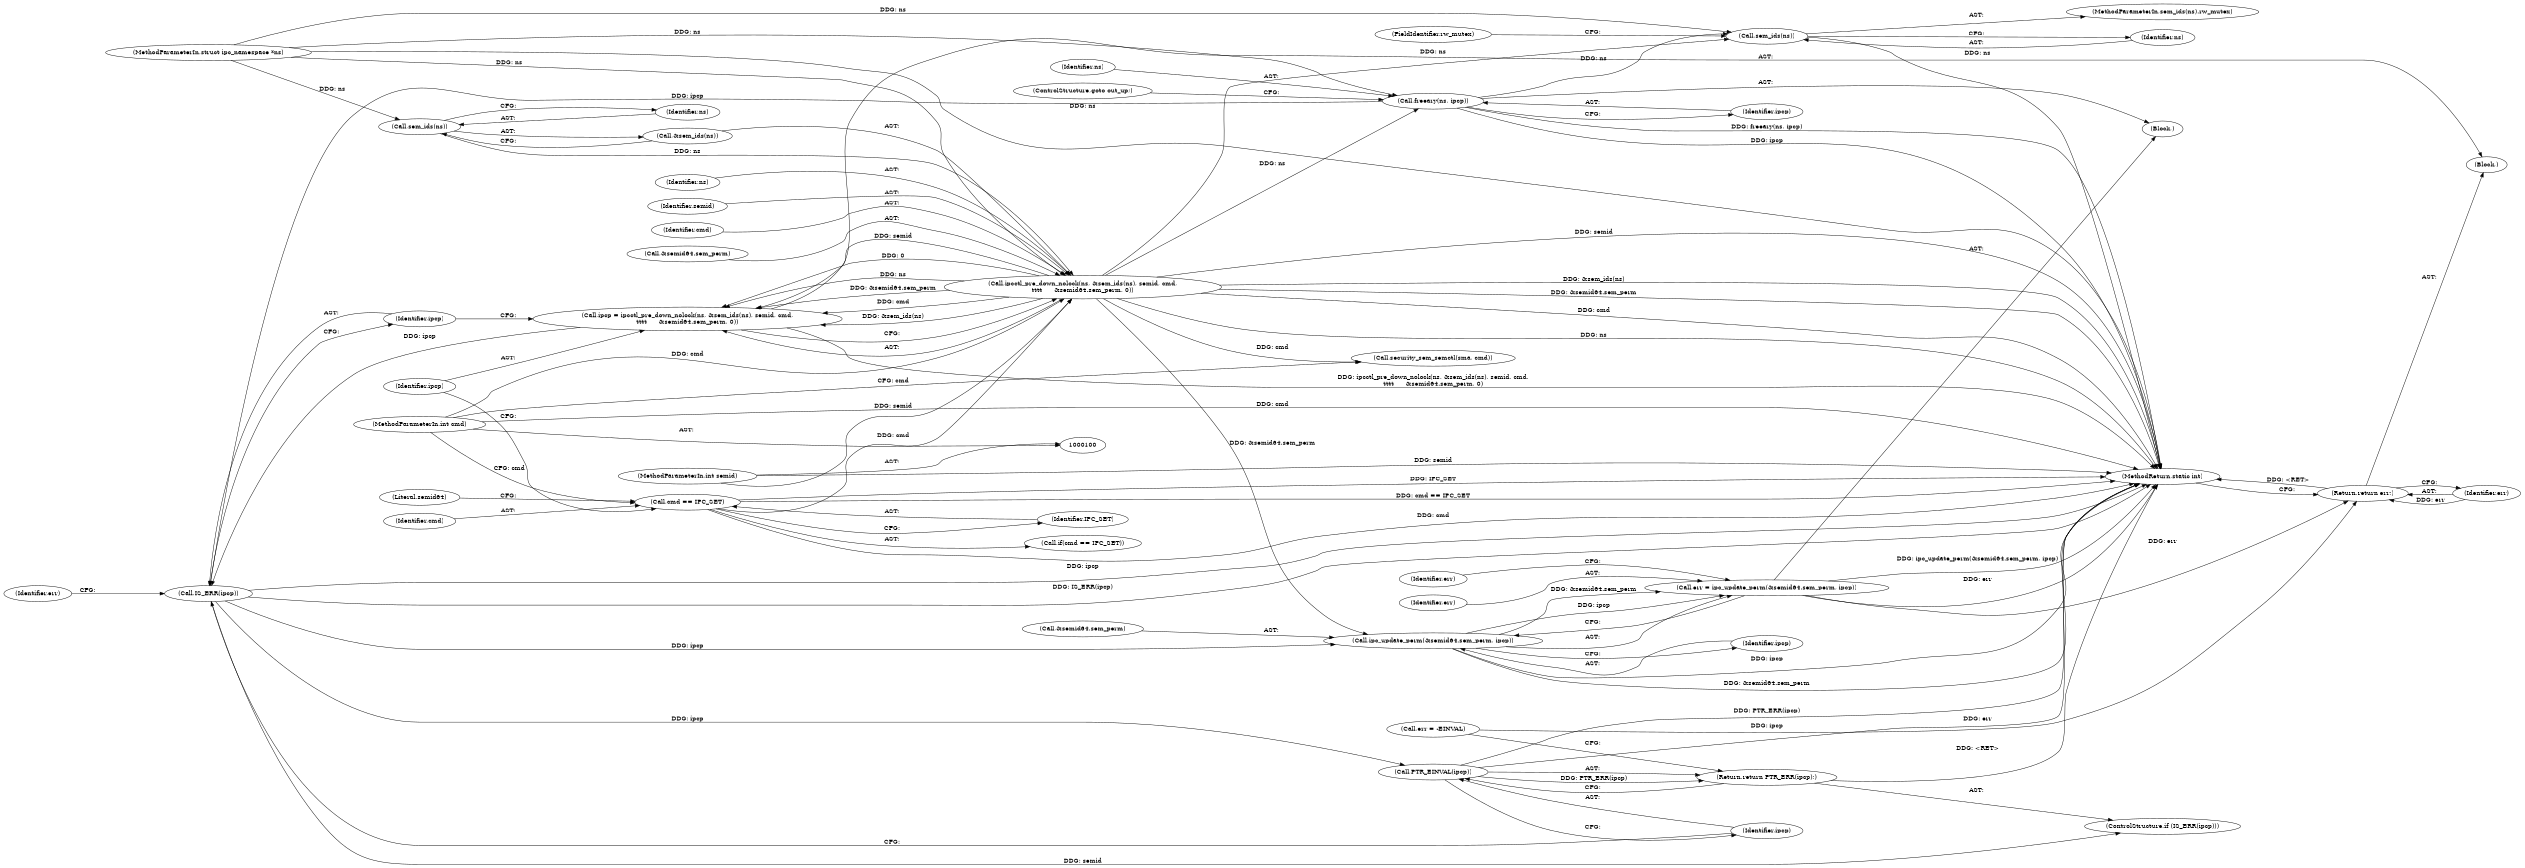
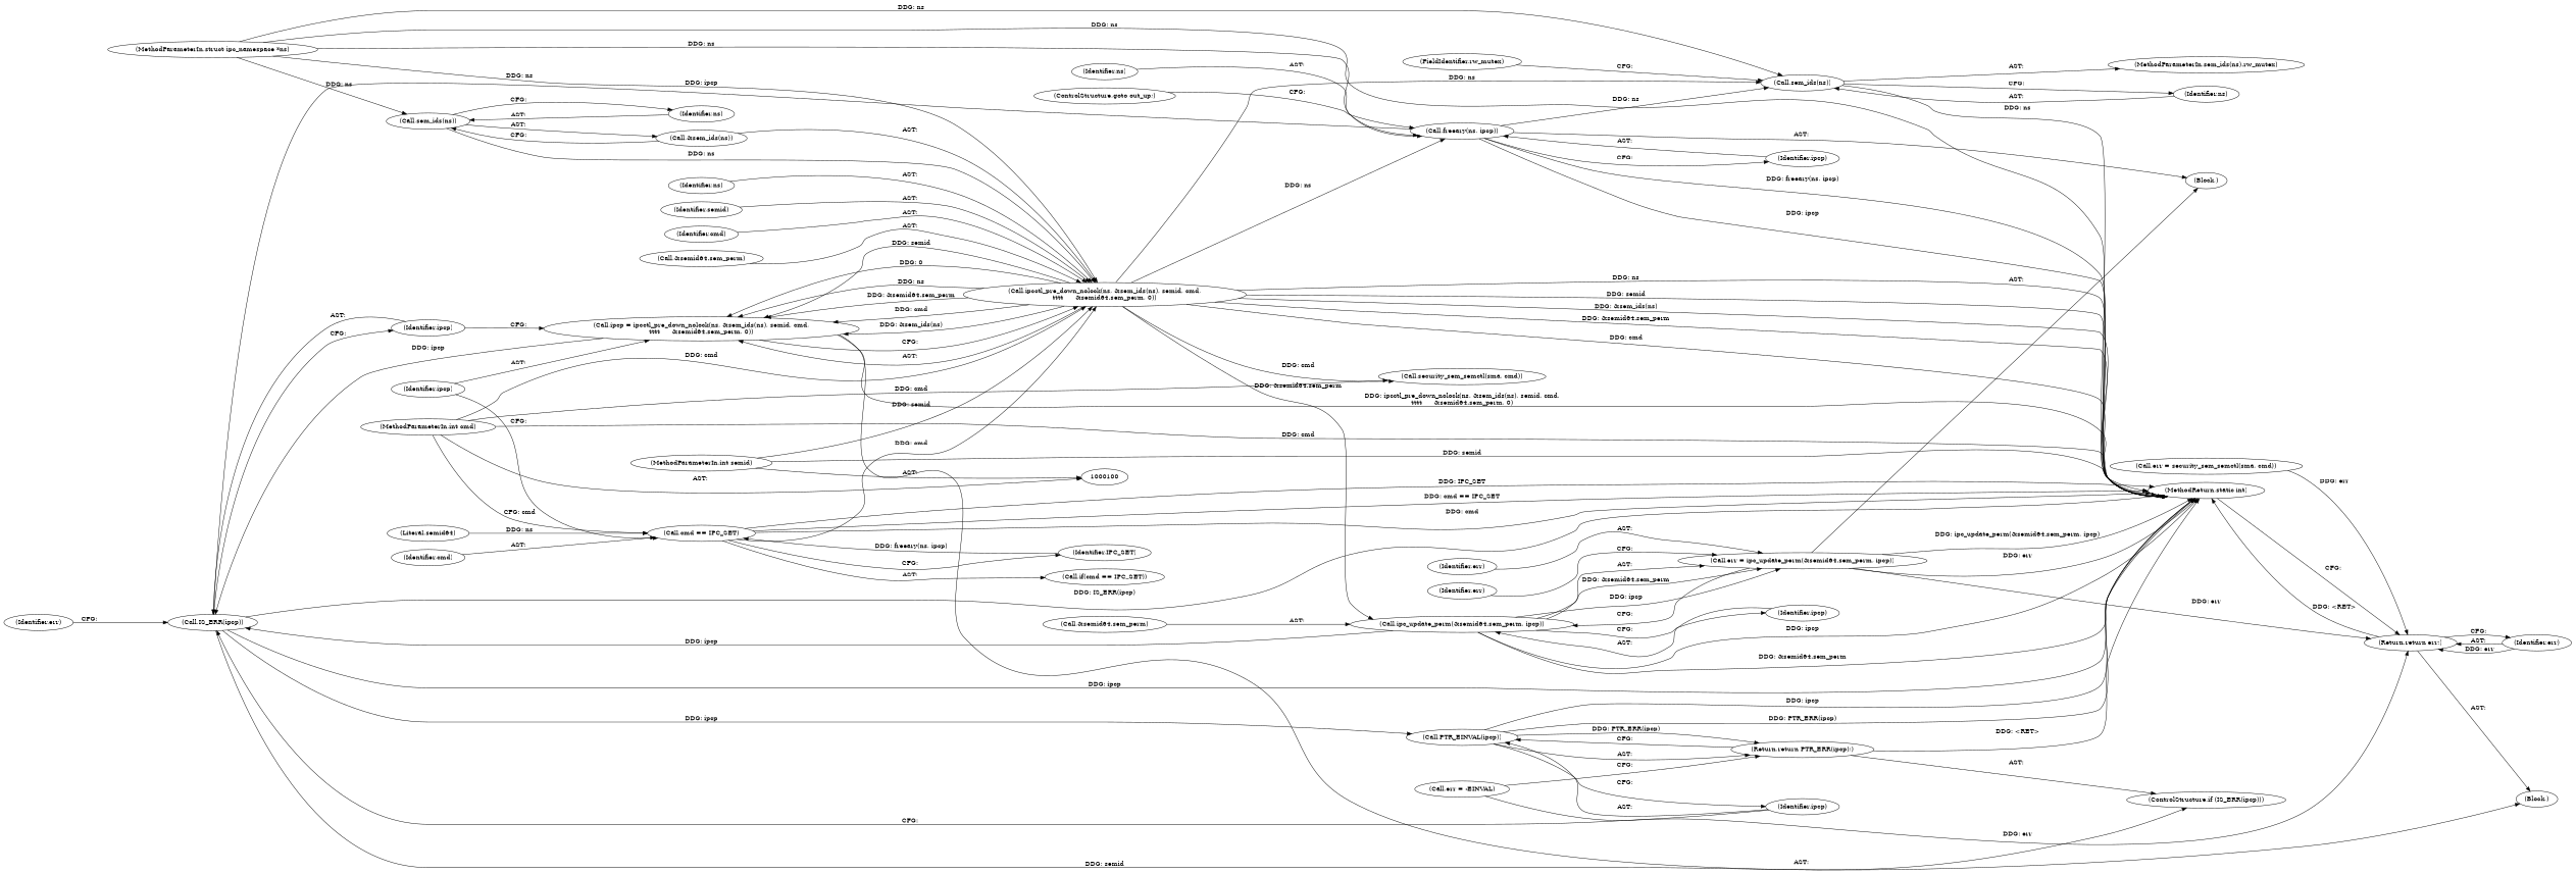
  digraph {
    rankdir=LR
    n1 [label="(Call,IS_ERR(ipcp))"]
    n2 [label="(Call,PTR_EINVAL(ipcp))"]
    n3 [label="(Call,ipc_update_perm(&semid64.sem_perm, ipcp))"]
    n4 [label="(ControlStructure,if (IS_ERR(ipcp)))"]
    n5 [label="(Identifier,ipcp)"]
    n6 [label="(MethodReturn,static int)"]
    n7 [label="(Return,return PTR_ERR(ipcp);)"]
    n8 [label="(Identifier,ipcp)"]
    n9 [label="(Call,freeary(ns, ipcp))"]
    n10 [label="(Call,sem_ids(ns))"]
    n11 [label="(Identifier,ipcp)"]
    n12 [label="(Block,)"]
    n13 [label="(Call,err = ipc_update_perm(&semid64.sem_perm, ipcp))"]
    n14 [label="(Identifier,ipcp)"]
    n15 [label="(Call,ipcp = ipcctl_pre_down_nolock(ns, &sem_ids(ns), semid, cmd,\n\t\t\t\t      &semid64.sem_perm, 0))"]
    n16 [label="(Return,return err;)"]
    n17 [label="(Call,ipcctl_pre_down_nolock(ns, &sem_ids(ns), semid, cmd,\n\t\t\t\t      &semid64.sem_perm, 0))"]
    n18 [label="(Block,)"]
    n19 [label="(Call,security_sem_semctl(sma, cmd))"]
    n20 [label="(Identifier,ns)"]
    n21 [label="(MethodParameterIn,sem_ids(ns).rw_mutex)"]
    n22 [label="(Call,sem_ids(ns))"]
    n23 [label="(Identifier,ns)"]
    n24 [label="(Call,&sem_ids(ns))"]
    n25 [label="(MethodParameterIn,struct ipc_namespace *ns)"]
    n26 [label="(MethodParameterIn,int semid)"]
    1000100
    n28 [label="(Call,cmd == IPC_SET)"]
    n29 [label="(Identifier,IPC_SET)"]
    n30 [label="(Call,if(cmd == IPC_SET))"]
    n31 [label="(MethodParameterIn,int cmd)"]
    n32 [label="(Identifier,err)"]
    n33 [label="(Identifier,ns)"]
    n34 [label="(Identifier,err)"]
    n35 [label="(Call,err = -EINVAL)"]
    n36 [label="(Literal,semid64)"]
    n37 [label="(Identifier,cmd)"]
+   n38 [label="(Call,err = security_sem_semctl(sma, cmd))"]
    n39 [label="(Call,&semid64.sem_perm)"]
    n40 [label="(Identifier,semid)"]
    n41 [label="(Identifier,ns)"]
    n42 [label="(FieldIdentifier,rw_mutex)"]
    n43 [label="(Identifier,err)"]
    n44 [label="(Identifier,cmd)"]
    n45 [label="(Identifier,ipcp)"]
    n46 [label="(Call,&semid64.sem_perm)"]
    n47 [label="(ControlStructure,goto out_up;)"]
    n48 [label="(Identifier,err)"]
    n1 -> n2 [label="DDG: ipcp"]
-   n1 -> n3 [label="DDG: ipcp"]
+   n3 -> n1 [label="DDG: ipcp"]
    n1 -> n4 [label="DDG: semid"]
    n1 -> n5 [label="CFG: "]
    n1 -> n6 [label="DDG: ipcp"]
    n1 -> n6 [label="DDG: IS_ERR(ipcp)"]
    n2 -> n6 [label="DDG: ipcp"]
    n2 -> n6 [label="DDG: PTR_ERR(ipcp)"]
    n2 -> n7 [label="AST: "]
    n2 -> n7 [label="DDG: PTR_ERR(ipcp)"]
    n2 -> n8 [label="CFG: "]
    n3 -> n6 [label="DDG: ipcp"]
    n3 -> n6 [label="DDG: &semid64.sem_perm"]
    n3 -> n13 [label="AST: "]
    n3 -> n13 [label="DDG: &semid64.sem_perm"]
    n3 -> n13 [label="DDG: ipcp"]
    n3 -> n14 [label="CFG: "]
    n5 -> n1 [label="AST: "]
    n5 -> n15 [label="CFG: "]
    n6 -> n16 [label="CFG: "]
    n7 -> n2 [label="CFG: "]
    n7 -> n4 [label="AST: "]
    n7 -> n6 [label="DDG: <RET>"]
    n8 -> n1 [label="CFG: "]
    n8 -> n2 [label="AST: "]
    n9 -> n1 [label="DDG: ipcp"]
    n9 -> n6 [label="DDG: freeary(ns, ipcp)"]
    n9 -> n6 [label="DDG: ipcp"]
    n9 -> n10 [label="DDG: ns"]
    n9 -> n11 [label="CFG: "]
    n9 -> n12 [label="AST: "]
    n10 -> n6 [label="DDG: ns"]
    n10 -> n20 [label="CFG: "]
    n10 -> n21 [label="AST: "]
    n11 -> n9 [label="AST: "]
    n13 -> n3 [label="CFG: "]
    n13 -> n6 [label="DDG: ipc_update_perm(&semid64.sem_perm, ipcp)"]
    n13 -> n6 [label="DDG: err"]
    n13 -> n12 [label="AST: "]
    n13 -> n16 [label="DDG: err"]
    n14 -> n3 [label="AST: "]
    n15 -> n1 [label="DDG: ipcp"]
    n15 -> n6 [label="DDG: ipcctl_pre_down_nolock(ns, &sem_ids(ns), semid, cmd,\n\t\t\t\t      &semid64.sem_perm, 0)"]
    n15 -> n17 [label="CFG: "]
    n15 -> n18 [label="AST: "]
    n16 -> n6 [label="DDG: <RET>"]
    n16 -> n18 [label="AST: "]
    n16 -> n32 [label="CFG: "]
    n17 -> n3 [label="DDG: &semid64.sem_perm"]
    n17 -> n6 [label="DDG: ns"]
    n17 -> n6 [label="DDG: semid"]
    n17 -> n6 [label="DDG: &sem_ids(ns)"]
    n17 -> n6 [label="DDG: &semid64.sem_perm"]
    n17 -> n6 [label="DDG: cmd"]
    n17 -> n9 [label="DDG: ns"]
    n17 -> n10 [label="DDG: ns"]
    n17 -> n15 [label="AST: "]
    n17 -> n15 [label="DDG: semid"]
    n17 -> n15 [label="DDG: 0"]
    n17 -> n15 [label="DDG: ns"]
    n17 -> n15 [label="DDG: &semid64.sem_perm"]
    n17 -> n15 [label="DDG: cmd"]
    n17 -> n15 [label="DDG: &sem_ids(ns)"]
    n17 -> n19 [label="DDG: cmd"]
    n20 -> n10 [label="AST: "]
    n22 -> n17 [label="DDG: ns"]
    n22 -> n23 [label="CFG: "]
    n22 -> n24 [label="AST: "]
    n23 -> n22 [label="AST: "]
    n24 -> n17 [label="AST: "]
    n24 -> n22 [label="CFG: "]
    n25 -> n6 [label="DDG: ns"]
    n25 -> n9 [label="DDG: ns"]
    n25 -> n10 [label="DDG: ns"]
    n25 -> n17 [label="DDG: ns"]
    n25 -> n22 [label="DDG: ns"]
    n26 -> n6 [label="DDG: semid"]
    n26 -> n17 [label="DDG: semid"]
    n26 -> 1000100 [label="AST: "]
    n28 -> n6 [label="DDG: IPC_SET"]
    n28 -> n6 [label="DDG: cmd == IPC_SET"]
    n28 -> n6 [label="DDG: cmd"]
    n28 -> n17 [label="DDG: cmd"]
    n28 -> n29 [label="CFG: "]
    n28 -> n30 [label="AST: "]
-   n29 -> n28 [label="AST: "]
+   n29 -> n28 [label="DDG: freeary(ns, ipcp)"]
    n31 -> n6 [label="DDG: cmd"]
    n31 -> n17 [label="DDG: cmd"]
-   n31 -> n19 [label="CFG: cmd"]
+   n31 -> n19 [label="DDG: cmd"]
    n31 -> 1000100 [label="AST: "]
    n31 -> n28 [label="CFG: cmd"]
    n32 -> n16 [label="AST: "]
    n32 -> n16 [label="DDG: err"]
    n33 -> n17 [label="AST: "]
    n34 -> n13 [label="AST: "]
    n35 -> n7 [label="CFG: "]
    n35 -> n16 [label="DDG: err"]
-   n36 -> n28 [label="CFG: "]
+   n36 -> n28 [label="DDG: ns"]
    n37 -> n28 [label="AST: "]
+   n38 -> n16 [label="DDG: err"]
    n39 -> n3 [label="AST: "]
    n40 -> n17 [label="AST: "]
    n41 -> n9 [label="AST: "]
    n42 -> n10 [label="CFG: "]
    n43 -> n1 [label="CFG: "]
    n44 -> n17 [label="AST: "]
    n45 -> n15 [label="AST: "]
    n45 -> n28 [label="CFG: "]
    n46 -> n17 [label="AST: "]
    n47 -> n9 [label="CFG: "]
    n48 -> n13 [label="CFG: "]
  }
